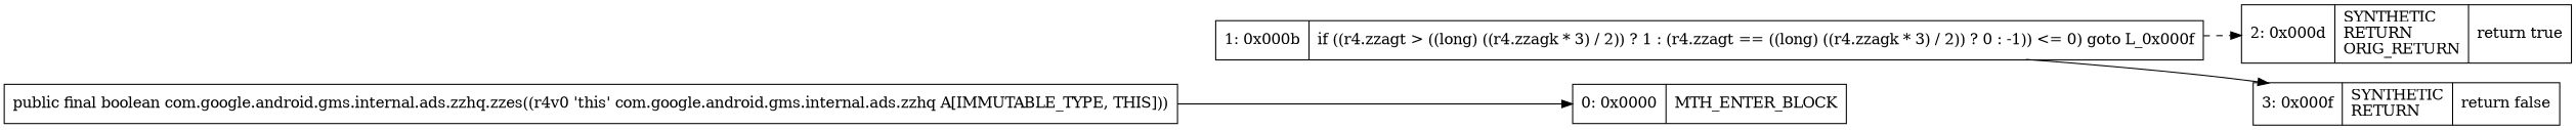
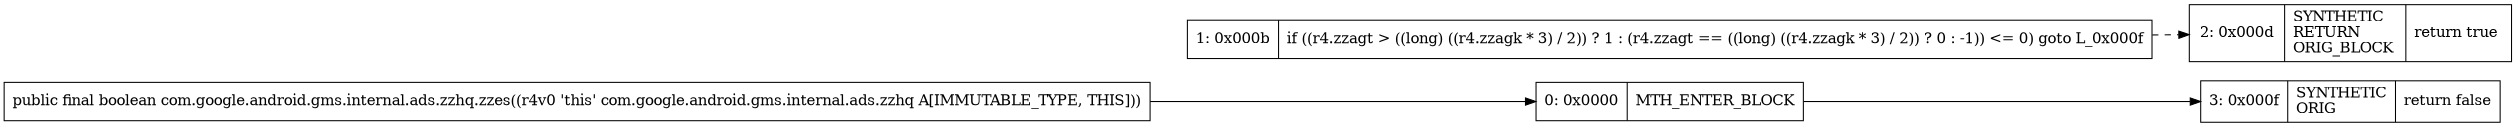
  digraph {
    rankdir=LR
    node [shape=record]
    n1 [label="{0\:\ 0x0000|MTH_ENTER_BLOCK\l}"]
    n2 [label="{1\:\ 0x000b|if ((r4.zzagt \> ((long) ((r4.zzagk * 3) \/ 2)) ? 1 : (r4.zzagt == ((long) ((r4.zzagk * 3) \/ 2)) ? 0 : \-1)) \<= 0) goto L_0x000f\l}"]
-   n3 [label="{2\:\ 0x000d|SYNTHETIC\lRETURN\lORIG_RETURN\l|return true\l}"]
-   n4 [label="{3\:\ 0x000f|SYNTHETIC\lRETURN\l|return false\l}"]
+   n3 [label="{2\:\ 0x000d|SYNTHETIC\lRETURN\lORIG_BLOCK\l|return true\l}"]
+   n4 [label="{3\:\ 0x000f|SYNTHETIC\lORIG\l|return false\l}"]
    n5 [label="{public final boolean com.google.android.gms.internal.ads.zzhq.zzes((r4v0 'this' com.google.android.gms.internal.ads.zzhq A[IMMUTABLE_TYPE, THIS])) }"]
    n2 -> n3 [style=dashed]
-   n2 -> n4
+   n1 -> n4
    n5 -> n1
  }
